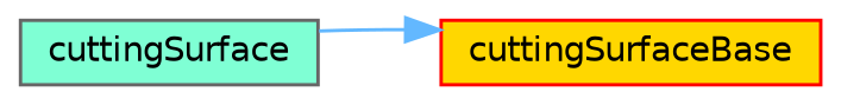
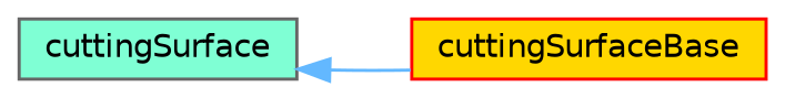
  digraph {
    rankdir=LR
    node [fontname=Helvetica fontsize=10 shape=box style=filled]
    n1 [color=gray40 fillcolor=aquamarine fontcolor=black height=0.2 label=cuttingSurface width=0.4]
    n2 [color=red fillcolor=gold height=0.2 label=cuttingSurfaceBase width=0.4]
-   n2 -> n1 [color=steelblue1 dir=back fontname=Helvetica fontsize=10 labelfontname=Helvetica labelfontsize=10 style=solid]
+   n1 -> n2 [color=steelblue1 dir=back fontname=Helvetica fontsize=10 labelfontname=Helvetica labelfontsize=10 style=solid]
  }
